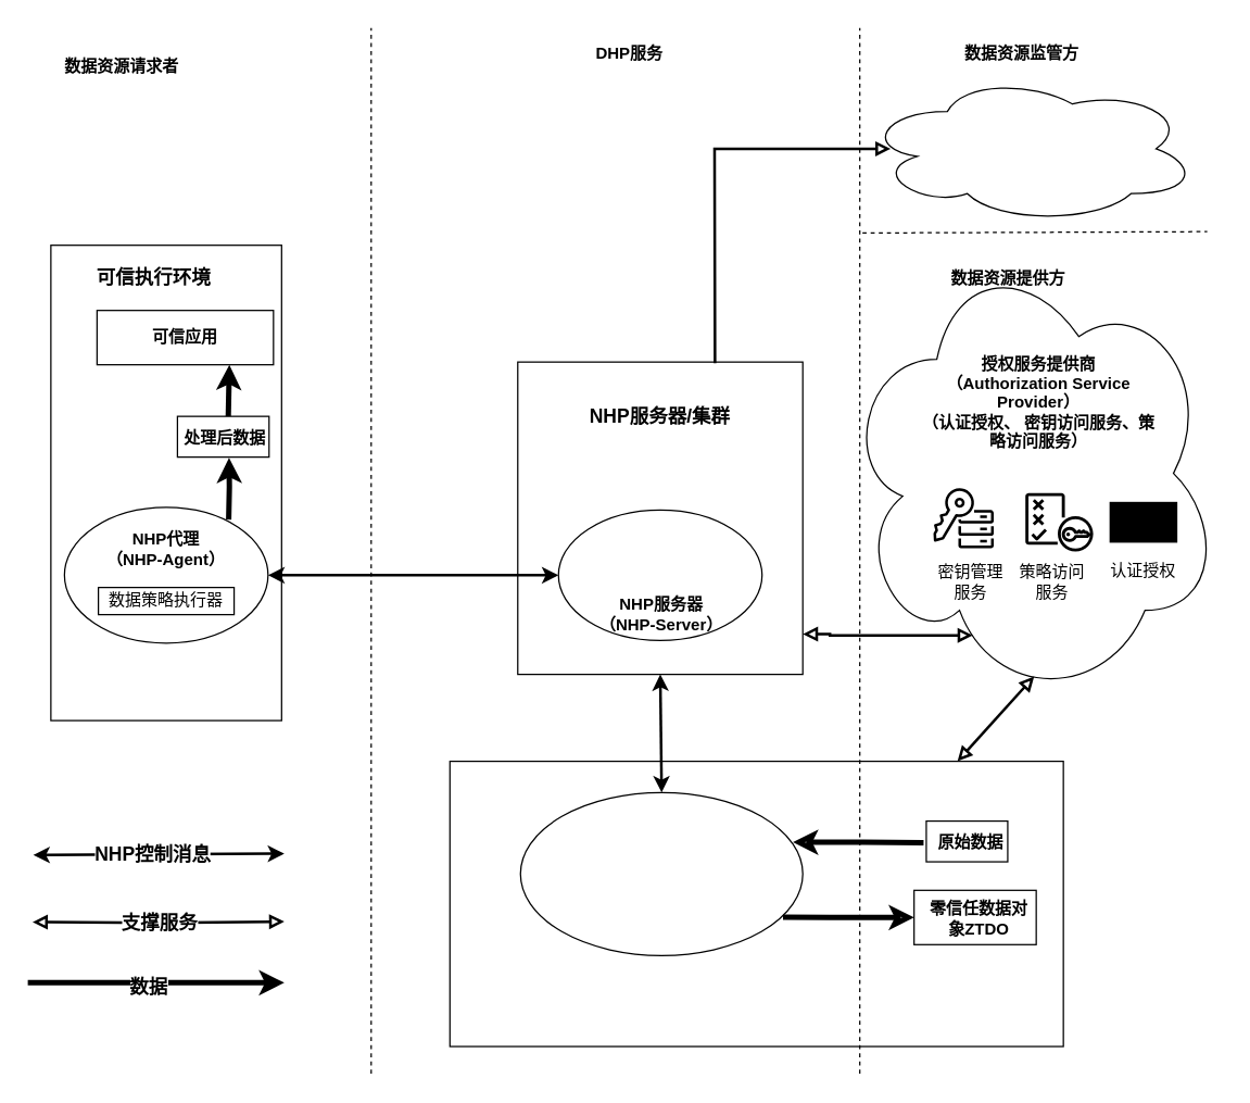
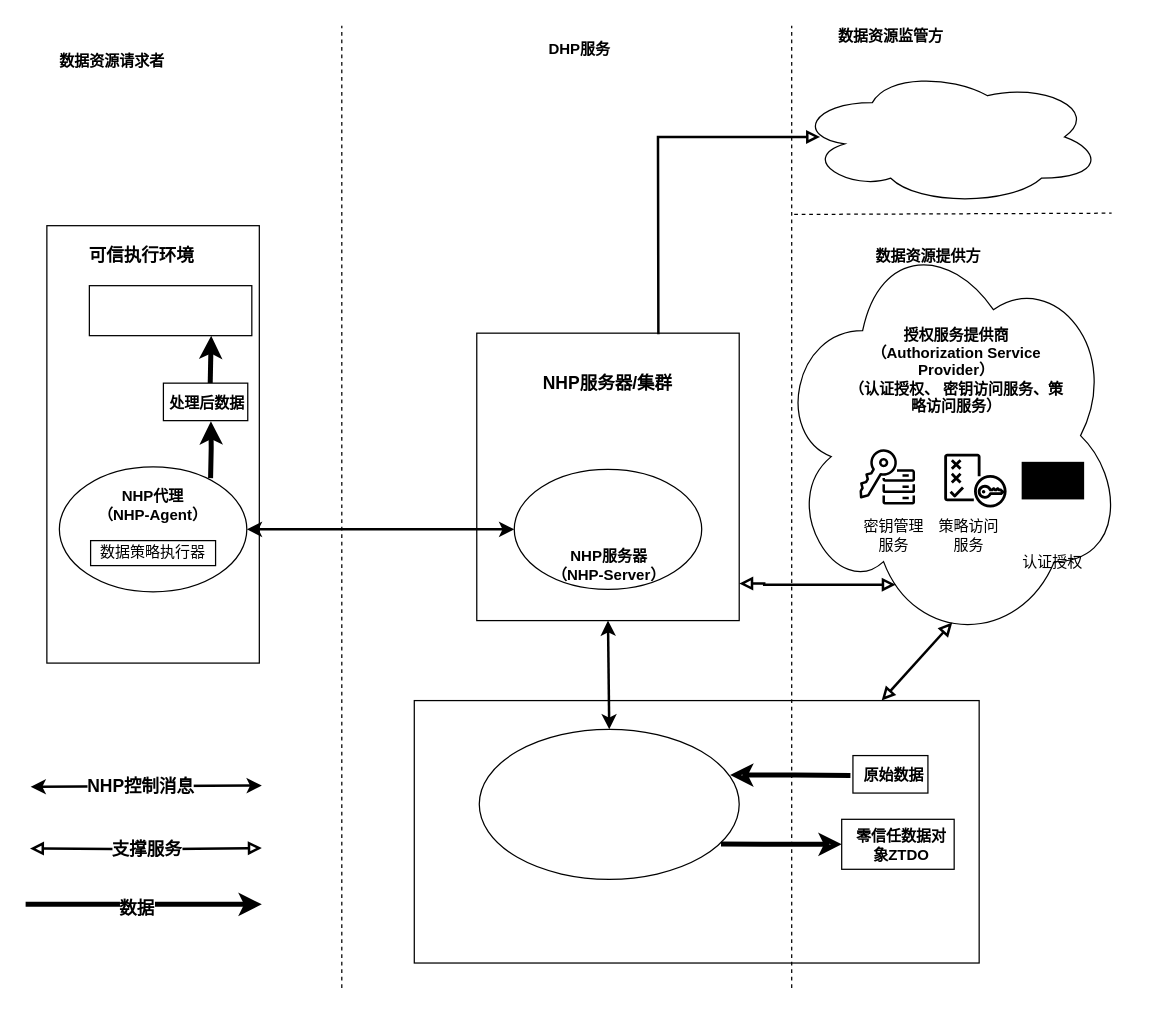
  <mxCell id="0" />
  <mxCell id="1" parent="0" />
  <mxCell id="2" value="" style="rounded=0;whiteSpace=wrap;html=1;strokeWidth=1;fillColor=none;align=center;" parent="1" vertex="1"><mxGeometry x="37" y="180" width="170" height="350" as="geometry" /></mxCell>
  <mxCell id="3" value="" style="ellipse;whiteSpace=wrap;html=1;gradientColor=none;fillColor=none;" parent="1" vertex="1"><mxGeometry x="47" y="373" width="150" height="100" as="geometry" /></mxCell>
  <mxCell id="4" value="&lt;b&gt;数据资源请求者&lt;/b&gt;" style="text;html=1;align=center;verticalAlign=middle;whiteSpace=wrap;rounded=0;" parent="1" vertex="1"><mxGeometry x="42" y="34" width="95" height="30" as="geometry" /></mxCell>
  <mxCell id="5" value="" style="group" parent="1" vertex="1" connectable="0"><mxGeometry x="78" y="159" width="130" height="40" as="geometry" /></mxCell>
  <mxCell id="6" value="" style="rounded=0;whiteSpace=wrap;html=1;strokeWidth=1;fillColor=none;align=center;" parent="5" vertex="1"><mxGeometry x="-7" y="69" width="130" height="40" as="geometry" /></mxCell>
- <mxCell id="7" value="&lt;b&gt;可信应用&lt;/b&gt;" style="text;html=1;align=center;verticalAlign=middle;whiteSpace=wrap;rounded=0;" parent="5" vertex="1"><mxGeometry x="29.03" y="77" width="57.94" height="24" as="geometry" /></mxCell>
  <mxCell id="8" value="&lt;b&gt;NHP代理&lt;/b&gt;&lt;div&gt;&lt;b&gt;（NHP-Agent）&lt;/b&gt;&lt;/div&gt;" style="text;html=1;align=center;verticalAlign=middle;whiteSpace=wrap;rounded=0;" parent="1" vertex="1"><mxGeometry x="62" y="389" width="120" height="30" as="geometry" /></mxCell>
  <mxCell id="9" style="edgeStyle=orthogonalEdgeStyle;rounded=0;orthogonalLoop=1;jettySize=auto;html=1;strokeWidth=4;entryX=0.75;entryY=1;entryDx=0;entryDy=0;exitX=0.555;exitY=-0.003;exitDx=0;exitDy=0;exitPerimeter=0;" parent="1" source="52" target="6" edge="1"><mxGeometry relative="1" as="geometry"><mxPoint x="168" y="250" as="targetPoint" /><mxPoint x="169" y="252" as="sourcePoint" /></mxGeometry></mxCell>
  <mxCell id="10" value="" style="endArrow=none;dashed=1;html=1;rounded=0;" parent="1" edge="1"><mxGeometry width="50" height="50" relative="1" as="geometry"><mxPoint x="273" y="790" as="sourcePoint" /><mxPoint x="273" y="20" as="targetPoint" /></mxGeometry></mxCell>
  <mxCell id="11" value="" style="rounded=0;whiteSpace=wrap;html=1;strokeWidth=1;fillColor=none;align=center;" parent="1" vertex="1"><mxGeometry x="381" y="266" width="210" height="230" as="geometry" /></mxCell>
  <mxCell id="12" value="&lt;b&gt;NHP服务器/集群&lt;/b&gt;" style="text;html=1;align=center;verticalAlign=middle;whiteSpace=wrap;rounded=0;fontSize=14;" parent="1" vertex="1"><mxGeometry x="431" y="291" width="110" height="30" as="geometry" /></mxCell>
  <mxCell id="13" value="" style="ellipse;whiteSpace=wrap;html=1;gradientColor=none;fillColor=none;" parent="1" vertex="1"><mxGeometry x="411" y="375" width="150" height="96" as="geometry" /></mxCell>
  <mxCell id="14" value="&lt;b&gt;NHP服务器&lt;/b&gt;&lt;div&gt;&lt;b&gt;（NHP-Server）&lt;/b&gt;&lt;/div&gt;" style="text;html=1;align=center;verticalAlign=middle;whiteSpace=wrap;rounded=0;" parent="1" vertex="1"><mxGeometry x="426.5" y="437" width="120" height="30" as="geometry" /></mxCell>
  <mxCell id="15" value="" style="endArrow=classic;startArrow=classic;html=1;rounded=0;exitX=1;exitY=0.5;exitDx=0;exitDy=0;entryX=0;entryY=0.5;entryDx=0;entryDy=0;strokeWidth=2;" parent="1" source="3" target="13" edge="1"><mxGeometry width="50" height="50" relative="1" as="geometry"><mxPoint x="283" y="390" as="sourcePoint" /><mxPoint x="333" y="340" as="targetPoint" /></mxGeometry></mxCell>
  <mxCell id="16" value="" style="endArrow=none;dashed=1;html=1;rounded=0;" parent="1" edge="1"><mxGeometry width="50" height="50" relative="1" as="geometry"><mxPoint x="633" y="790" as="sourcePoint" /><mxPoint x="633" y="20" as="targetPoint" /></mxGeometry></mxCell>
  <mxCell id="17" value="" style="rounded=0;whiteSpace=wrap;html=1;strokeWidth=1;fillColor=none;align=center;" parent="1" vertex="1"><mxGeometry x="331" y="560" width="452" height="210" as="geometry" /></mxCell>
  <mxCell id="18" style="edgeStyle=orthogonalEdgeStyle;rounded=0;orthogonalLoop=1;jettySize=auto;html=1;exitX=0.965;exitY=0.305;exitDx=0;exitDy=0;entryX=0;entryY=0.5;entryDx=0;entryDy=0;exitPerimeter=0;strokeWidth=4;startArrow=classic;startFill=0;endArrow=none;" parent="1" source="19" target="26" edge="1"><mxGeometry relative="1" as="geometry" /></mxCell>
  <mxCell id="19" value="" style="ellipse;whiteSpace=wrap;html=1;gradientColor=none;fillColor=none;" parent="1" vertex="1"><mxGeometry x="383" y="583" width="208" height="120" as="geometry" /></mxCell>
  <mxCell id="20" value="" style="group" parent="1" vertex="1" connectable="0"><mxGeometry x="673" y="655" width="90" height="40" as="geometry" /></mxCell>
  <mxCell id="21" value="" style="rounded=0;whiteSpace=wrap;html=1;strokeWidth=1;fillColor=none;align=center;" parent="20" vertex="1"><mxGeometry width="90" height="40" as="geometry" /></mxCell>
  <mxCell id="22" value="&lt;b&gt;零信任数据对象ZTDO&lt;/b&gt;" style="text;html=1;align=center;verticalAlign=middle;whiteSpace=wrap;rounded=0;" parent="20" vertex="1"><mxGeometry x="6" y="9" width="84" height="24" as="geometry" /></mxCell>
  <mxCell id="23" value="" style="group" parent="1" vertex="1" connectable="0"><mxGeometry x="683" y="604" width="70" height="30" as="geometry" /></mxCell>
  <mxCell id="24" value="" style="group" parent="23" vertex="1" connectable="0"><mxGeometry x="-3" width="70" height="30" as="geometry" /></mxCell>
  <mxCell id="25" value="" style="rounded=0;whiteSpace=wrap;html=1;strokeWidth=1;fillColor=none;align=center;" parent="24" vertex="1"><mxGeometry x="2" width="60" height="30" as="geometry" /></mxCell>
  <mxCell id="26" value="&lt;b&gt;原始数据&lt;/b&gt;" style="text;html=1;align=center;verticalAlign=middle;whiteSpace=wrap;rounded=0;" parent="24" vertex="1"><mxGeometry y="4" width="70" height="24" as="geometry" /></mxCell>
  <mxCell id="27" style="edgeStyle=orthogonalEdgeStyle;rounded=0;orthogonalLoop=1;jettySize=auto;html=1;exitX=0.5;exitY=1;exitDx=0;exitDy=0;" parent="1" source="17" target="17" edge="1"><mxGeometry relative="1" as="geometry" /></mxCell>
  <mxCell id="28" style="edgeStyle=orthogonalEdgeStyle;rounded=0;orthogonalLoop=1;jettySize=auto;html=1;exitX=0;exitY=0.5;exitDx=0;exitDy=0;strokeWidth=4;startArrow=classic;startFill=0;endArrow=none;entryX=0.93;entryY=0.765;entryDx=0;entryDy=0;entryPerimeter=0;" parent="1" source="21" target="19" edge="1"><mxGeometry relative="1" as="geometry"><mxPoint x="579" y="675" as="targetPoint" /></mxGeometry></mxCell>
  <mxCell id="29" value="&lt;b&gt;数据资源提供方&lt;/b&gt;" style="text;html=1;align=center;verticalAlign=middle;whiteSpace=wrap;rounded=0;" parent="1" vertex="1"><mxGeometry x="690.03" y="190" width="105" height="30" as="geometry" /></mxCell>
  <mxCell id="30" value="" style="ellipse;shape=cloud;whiteSpace=wrap;html=1;gradientColor=none;fillColor=none;" parent="1" vertex="1"><mxGeometry x="620" y="180" width="279" height="336" as="geometry" /></mxCell>
  <mxCell id="31" value="&lt;font&gt;&lt;b&gt;授权服务提供商&lt;/b&gt;&lt;/font&gt;&lt;div&gt;&lt;font&gt;&lt;b&gt;（Authorization Service Provider）&lt;/b&gt;&lt;/font&gt;&lt;/div&gt;&lt;div&gt;&lt;b&gt;（认证授权、 密钥访问服务、策略访问服务）&lt;/b&gt;&lt;/div&gt;" style="text;html=1;align=center;verticalAlign=middle;whiteSpace=wrap;rounded=0;" parent="1" vertex="1"><mxGeometry x="675" y="236" width="180" height="120" as="geometry" /></mxCell>
- <mxCell id="32" value="认证授权" style="text;html=1;align=center;verticalAlign=middle;whiteSpace=wrap;rounded=0;" parent="1" vertex="1"><mxGeometry x="812" y="405" width="60" height="30" as="geometry" /></mxCell>
+ <mxCell id="32" value="认证授权" style="text;html=1;align=center;verticalAlign=middle;whiteSpace=wrap;rounded=0;" parent="1" vertex="1"><mxGeometry x="812" y="435" width="60" height="30" as="geometry" /></mxCell>
  <mxCell id="33" value="" style="sketch=0;outlineConnect=0;fontColor=#232F3E;gradientColor=none;fillColor=light-dark(#000000, #61820b);strokeColor=none;dashed=0;verticalLabelPosition=bottom;verticalAlign=top;align=center;html=1;fontSize=12;fontStyle=0;aspect=fixed;pointerEvents=1;shape=mxgraph.aws4.policy;" parent="1" vertex="1"><mxGeometry x="754.97" y="362.5" width="50.06" height="43" as="geometry" /></mxCell>
  <mxCell id="34" value="策略访问服务" style="text;html=1;align=center;verticalAlign=middle;whiteSpace=wrap;rounded=0;" parent="1" vertex="1"><mxGeometry x="745.03" y="413" width="60" height="30" as="geometry" /></mxCell>
  <mxCell id="35" value="" style="sketch=0;verticalLabelPosition=bottom;sketch=0;aspect=fixed;html=1;verticalAlign=top;strokeColor=none;fillColor=#000000;align=center;outlineConnect=0;pointerEvents=1;shape=mxgraph.citrix2.citrix_federated_authentication_service2;" parent="1" vertex="1"><mxGeometry x="817" y="368.95" width="50" height="30.095" as="geometry" /></mxCell>
  <mxCell id="36" value="" style="sketch=0;outlineConnect=0;fontColor=#232F3E;gradientColor=none;fillColor=#000000;strokeColor=none;dashed=0;verticalLabelPosition=bottom;verticalAlign=top;align=center;html=1;fontSize=12;fontStyle=0;aspect=fixed;pointerEvents=1;shape=mxgraph.aws4.key_management_service_external_key_store;" parent="1" vertex="1"><mxGeometry x="686.97" y="358" width="45" height="45" as="geometry" /></mxCell>
  <mxCell id="37" value="密钥管理服务" style="text;html=1;align=center;verticalAlign=middle;whiteSpace=wrap;rounded=0;" parent="1" vertex="1"><mxGeometry x="685" y="413" width="60" height="30" as="geometry" /></mxCell>
  <mxCell id="38" style="edgeStyle=orthogonalEdgeStyle;rounded=0;orthogonalLoop=1;jettySize=auto;html=1;exitX=1;exitY=0.871;exitDx=0;exitDy=0;endArrow=block;endFill=0;startArrow=block;startFill=0;strokeWidth=2;exitPerimeter=0;entryX=0.345;entryY=0.855;entryDx=0;entryDy=0;entryPerimeter=0;" parent="1" source="11" target="30" edge="1"><mxGeometry relative="1" as="geometry"><mxPoint x="709" y="470" as="targetPoint" /></mxGeometry></mxCell>
  <mxCell id="39" style="edgeStyle=orthogonalEdgeStyle;rounded=0;orthogonalLoop=1;jettySize=auto;html=1;exitX=0.965;exitY=0.305;exitDx=0;exitDy=0;exitPerimeter=0;strokeWidth=4;" parent="1" edge="1"><mxGeometry relative="1" as="geometry"><mxPoint x="20" y="723" as="sourcePoint" /><mxPoint x="209" y="723" as="targetPoint" /></mxGeometry></mxCell>
  <mxCell id="40" value="&lt;font style=&quot;font-size: 14px;&quot;&gt;&lt;b style=&quot;&quot;&gt;数据&lt;/b&gt;&lt;/font&gt;" style="edgeLabel;html=1;align=center;verticalAlign=middle;resizable=0;points=[];" parent="39" vertex="1" connectable="0"><mxGeometry x="-0.065" y="-2" relative="1" as="geometry"><mxPoint as="offset" /></mxGeometry></mxCell>
  <mxCell id="41" style="edgeStyle=orthogonalEdgeStyle;rounded=0;orthogonalLoop=1;jettySize=auto;html=1;exitX=1;exitY=0.75;exitDx=0;exitDy=0;endArrow=block;endFill=0;startArrow=block;startFill=0;strokeWidth=2;" parent="1" edge="1"><mxGeometry relative="1" as="geometry"><mxPoint x="23.5" y="678.37" as="sourcePoint" /><mxPoint x="209" y="678" as="targetPoint" /></mxGeometry></mxCell>
  <mxCell id="42" value="&lt;font style=&quot;font-size: 14px;&quot;&gt;&lt;b&gt;支撑服务&lt;/b&gt;&lt;/font&gt;" style="edgeLabel;html=1;align=center;verticalAlign=middle;resizable=0;points=[];" parent="41" vertex="1" connectable="0"><mxGeometry x="-0.009" relative="1" as="geometry"><mxPoint x="1" as="offset" /></mxGeometry></mxCell>
  <mxCell id="43" value="" style="endArrow=classic;startArrow=classic;html=1;rounded=0;strokeWidth=2;" parent="1" edge="1"><mxGeometry width="50" height="50" relative="1" as="geometry"><mxPoint x="24" y="629" as="sourcePoint" /><mxPoint x="209" y="628" as="targetPoint" /></mxGeometry></mxCell>
  <mxCell id="44" value="&lt;font style=&quot;font-size: 14px;&quot;&gt;&lt;b&gt;NHP控制消息&lt;/b&gt;&lt;/font&gt;" style="edgeLabel;html=1;align=center;verticalAlign=middle;resizable=0;points=[];" parent="43" vertex="1" connectable="0"><mxGeometry x="-0.053" relative="1" as="geometry"><mxPoint as="offset" /></mxGeometry></mxCell>
  <mxCell id="45" value="" style="endArrow=block;startArrow=block;html=1;rounded=0;entryX=0.507;entryY=0.945;entryDx=0;entryDy=0;entryPerimeter=0;strokeWidth=2;endFill=0;startFill=0;" parent="1" target="30" edge="1"><mxGeometry width="50" height="50" relative="1" as="geometry"><mxPoint x="704.97" y="560" as="sourcePoint" /><mxPoint x="754.97" y="510" as="targetPoint" /></mxGeometry></mxCell>
  <mxCell id="46" value="" style="endArrow=classic;startArrow=classic;html=1;rounded=0;strokeWidth=2;entryX=0.5;entryY=1;entryDx=0;entryDy=0;exitX=0.5;exitY=0;exitDx=0;exitDy=0;" parent="1" source="19" target="11" edge="1"><mxGeometry width="50" height="50" relative="1" as="geometry"><mxPoint x="487" y="580" as="sourcePoint" /><mxPoint x="486.5" y="506" as="targetPoint" /></mxGeometry></mxCell>
  <mxCell id="47" value="" style="ellipse;shape=cloud;whiteSpace=wrap;html=1;align=center;fillColor=none;" parent="1" vertex="1"><mxGeometry x="636.03" y="54" width="245.97" height="110" as="geometry" /></mxCell>
  <mxCell id="48" value="" style="endArrow=block;startArrow=none;html=1;rounded=0;strokeWidth=2;endFill=0;startFill=0;exitX=0.692;exitY=0.004;exitDx=0;exitDy=0;exitPerimeter=0;entryX=0.08;entryY=0.5;entryDx=0;entryDy=0;entryPerimeter=0;" parent="1" source="11" target="47" edge="1"><mxGeometry width="50" height="50" relative="1" as="geometry"><mxPoint x="478.97" y="296" as="sourcePoint" /><mxPoint x="541" y="232" as="targetPoint" /><Array as="points"><mxPoint x="526" y="109" /></Array></mxGeometry></mxCell>
  <mxCell id="49" style="edgeStyle=orthogonalEdgeStyle;rounded=0;orthogonalLoop=1;jettySize=auto;html=1;entryX=0.54;entryY=1.102;entryDx=0;entryDy=0;strokeWidth=4;exitX=0.875;exitY=0.077;exitDx=0;exitDy=0;exitPerimeter=0;entryPerimeter=0;" parent="1" target="53" edge="1"><mxGeometry relative="1" as="geometry"><Array as="points" /><mxPoint x="168" y="382.003" as="sourcePoint" /><mxPoint x="168" y="316.05" as="targetPoint" /></mxGeometry></mxCell>
  <mxCell id="50" value="" style="group" parent="1" vertex="1" connectable="0"><mxGeometry x="119" y="306" width="90" height="40" as="geometry" /></mxCell>
  <mxCell id="51" value="" style="group" parent="50" vertex="1" connectable="0"><mxGeometry x="6.75" width="78.75" height="30" as="geometry" /></mxCell>
  <mxCell id="52" value="" style="rounded=0;whiteSpace=wrap;html=1;strokeWidth=1;fillColor=none;align=center;" parent="51" vertex="1"><mxGeometry x="4.5" width="67.5" height="30" as="geometry" /></mxCell>
  <mxCell id="53" value="&lt;b&gt;处理后数据&lt;/b&gt;" style="text;html=1;align=center;verticalAlign=middle;whiteSpace=wrap;rounded=0;" parent="51" vertex="1"><mxGeometry y="4" width="78.75" height="24" as="geometry" /></mxCell>
  <mxCell id="54" value="&lt;b&gt;可信执行环境&lt;/b&gt;" style="text;html=1;align=center;verticalAlign=middle;whiteSpace=wrap;rounded=0;fontSize=14;" parent="50" vertex="1"><mxGeometry x="-61.03" y="-117" width="110" height="30" as="geometry" /></mxCell>
  <mxCell id="55" value="" style="endArrow=none;dashed=1;html=1;rounded=0;" parent="1" edge="1"><mxGeometry width="50" height="50" relative="1" as="geometry"><mxPoint x="635" y="171" as="sourcePoint" /><mxPoint x="889" y="170" as="targetPoint" /></mxGeometry></mxCell>
- <mxCell id="56" value="&lt;b&gt;数据资源监管方&lt;/b&gt;" style="text;html=1;align=center;verticalAlign=middle;whiteSpace=wrap;rounded=0;" parent="1" vertex="1"><mxGeometry x="700.03" y="24" width="105" height="30" as="geometry" /></mxCell>
+ <mxCell id="56" value="&lt;b&gt;数据资源监管方&lt;/b&gt;" style="text;html=1;align=center;verticalAlign=middle;whiteSpace=wrap;rounded=0;" parent="1" vertex="1"><mxGeometry x="660.03" y="14" width="105" height="30" as="geometry" /></mxCell>
  <mxCell id="57" value="&lt;b&gt;DHP服务&lt;/b&gt;" style="text;html=1;align=center;verticalAlign=middle;whiteSpace=wrap;rounded=0;" parent="1" vertex="1"><mxGeometry x="411" y="24" width="105" height="30" as="geometry" /></mxCell>
  <mxCell id="58" value="数据策略执行器" style="rounded=0;whiteSpace=wrap;html=1;fillColor=none;dashed=0;" parent="1" vertex="1"><mxGeometry x="72" y="432" width="100" height="20" as="geometry" /></mxCell>
